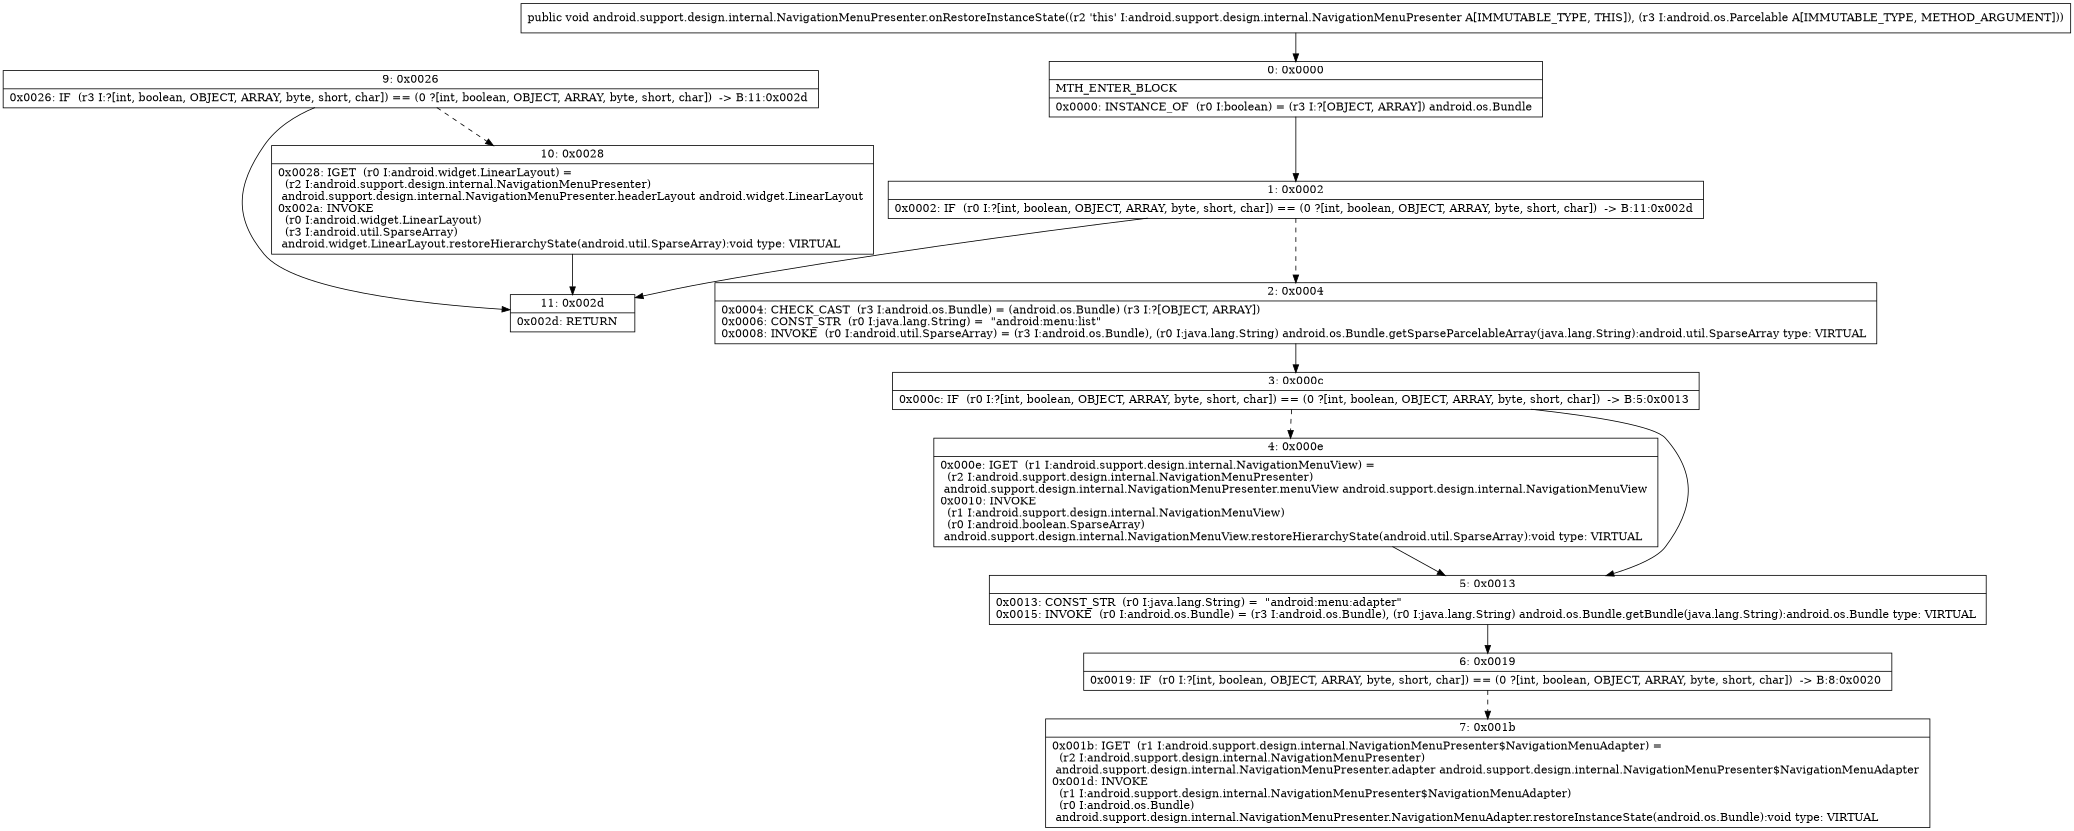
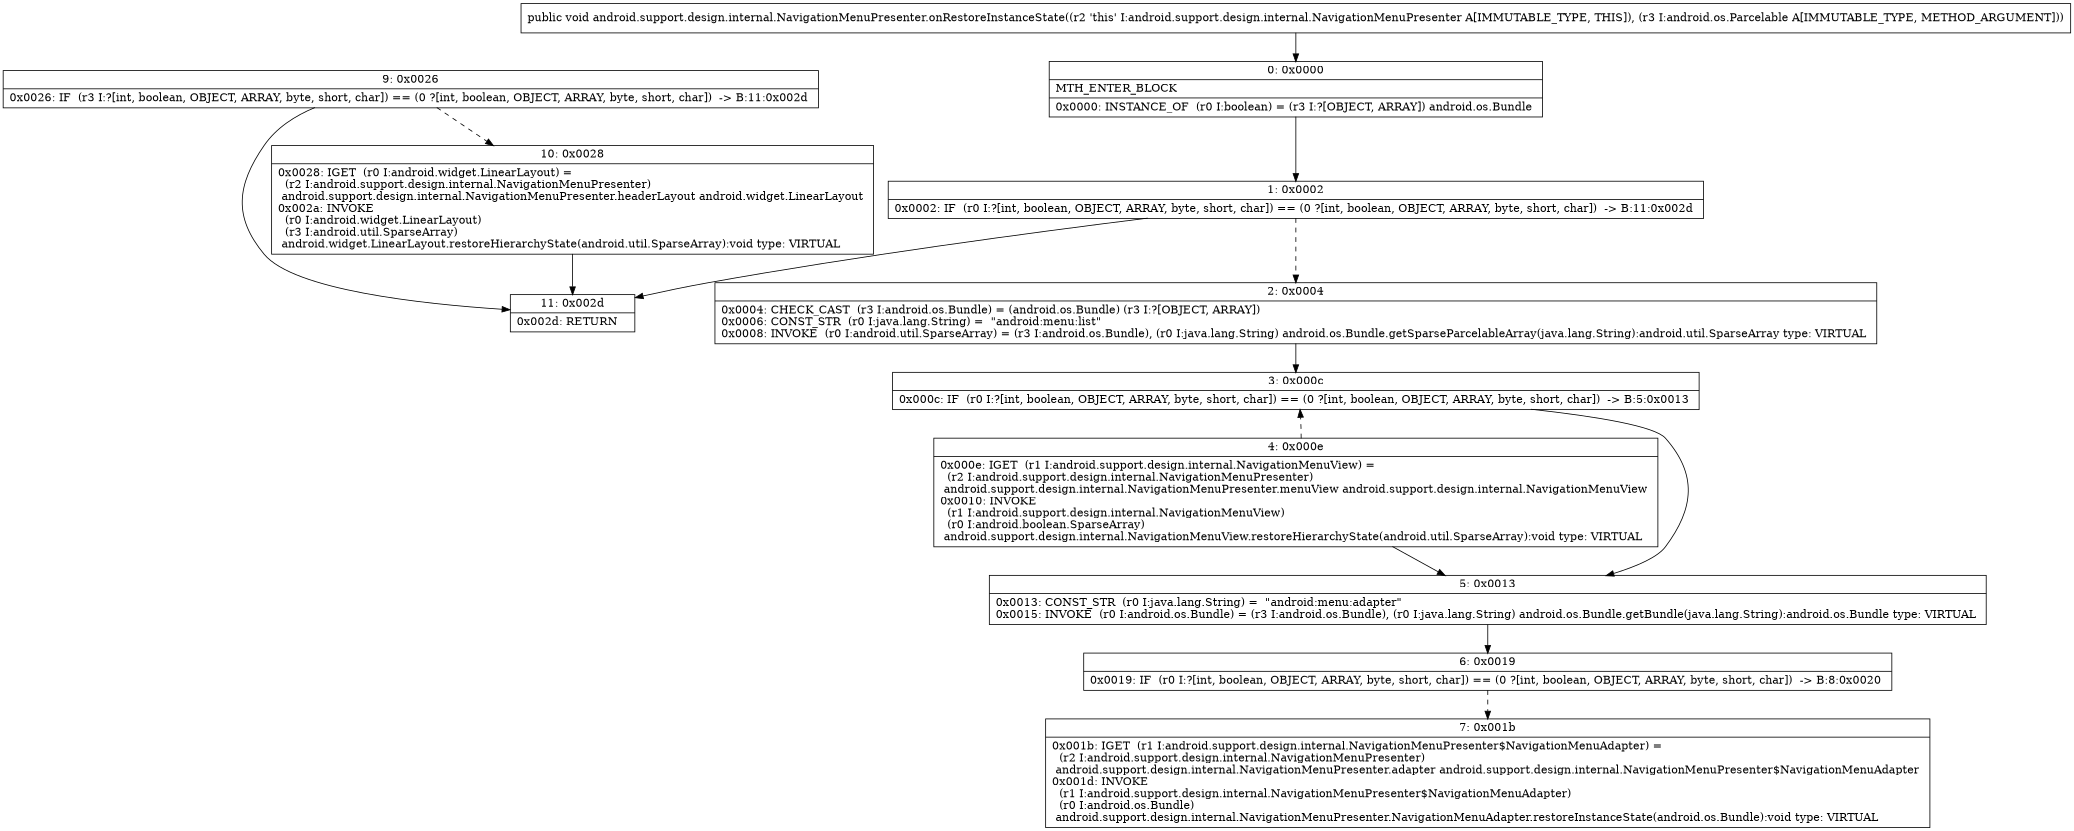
  digraph {
    fontname="DejaVu Serif"
    node [fontname="DejaVu Serif" shape=record]
    edge [fontname="DejaVu Serif"]
    n1 [label="{0\:\ 0x0000|MTH_ENTER_BLOCK\l|0x0000: INSTANCE_OF  (r0 I:boolean) = (r3 I:?[OBJECT, ARRAY]) android.os.Bundle \l}"]
    n2 [label="{1\:\ 0x0002|0x0002: IF  (r0 I:?[int, boolean, OBJECT, ARRAY, byte, short, char]) == (0 ?[int, boolean, OBJECT, ARRAY, byte, short, char])  \-\> B:11:0x002d \l}"]
    n3 [label="{2\:\ 0x0004|0x0004: CHECK_CAST  (r3 I:android.os.Bundle) = (android.os.Bundle) (r3 I:?[OBJECT, ARRAY]) \l0x0006: CONST_STR  (r0 I:java.lang.String) =  \"android:menu:list\" \l0x0008: INVOKE  (r0 I:android.util.SparseArray) = (r3 I:android.os.Bundle), (r0 I:java.lang.String) android.os.Bundle.getSparseParcelableArray(java.lang.String):android.util.SparseArray type: VIRTUAL \l}"]
    n4 [label="{11\:\ 0x002d|0x002d: RETURN   \l}"]
    n5 [label="{3\:\ 0x000c|0x000c: IF  (r0 I:?[int, boolean, OBJECT, ARRAY, byte, short, char]) == (0 ?[int, boolean, OBJECT, ARRAY, byte, short, char])  \-\> B:5:0x0013 \l}"]
    n6 [label="{4\:\ 0x000e|0x000e: IGET  (r1 I:android.support.design.internal.NavigationMenuView) = \l  (r2 I:android.support.design.internal.NavigationMenuPresenter)\l android.support.design.internal.NavigationMenuPresenter.menuView android.support.design.internal.NavigationMenuView \l0x0010: INVOKE  \l  (r1 I:android.support.design.internal.NavigationMenuView)\l  (r0 I:android.boolean.SparseArray)\l android.support.design.internal.NavigationMenuView.restoreHierarchyState(android.util.SparseArray):void type: VIRTUAL \l}"]
    n7 [label="{5\:\ 0x0013|0x0013: CONST_STR  (r0 I:java.lang.String) =  \"android:menu:adapter\" \l0x0015: INVOKE  (r0 I:android.os.Bundle) = (r3 I:android.os.Bundle), (r0 I:java.lang.String) android.os.Bundle.getBundle(java.lang.String):android.os.Bundle type: VIRTUAL \l}"]
    n8 [label="{6\:\ 0x0019|0x0019: IF  (r0 I:?[int, boolean, OBJECT, ARRAY, byte, short, char]) == (0 ?[int, boolean, OBJECT, ARRAY, byte, short, char])  \-\> B:8:0x0020 \l}"]
    n9 [label="{7\:\ 0x001b|0x001b: IGET  (r1 I:android.support.design.internal.NavigationMenuPresenter$NavigationMenuAdapter) = \l  (r2 I:android.support.design.internal.NavigationMenuPresenter)\l android.support.design.internal.NavigationMenuPresenter.adapter android.support.design.internal.NavigationMenuPresenter$NavigationMenuAdapter \l0x001d: INVOKE  \l  (r1 I:android.support.design.internal.NavigationMenuPresenter$NavigationMenuAdapter)\l  (r0 I:android.os.Bundle)\l android.support.design.internal.NavigationMenuPresenter.NavigationMenuAdapter.restoreInstanceState(android.os.Bundle):void type: VIRTUAL \l}"]
    n10 [label="{9\:\ 0x0026|0x0026: IF  (r3 I:?[int, boolean, OBJECT, ARRAY, byte, short, char]) == (0 ?[int, boolean, OBJECT, ARRAY, byte, short, char])  \-\> B:11:0x002d \l}"]
    n11 [label="{10\:\ 0x0028|0x0028: IGET  (r0 I:android.widget.LinearLayout) = \l  (r2 I:android.support.design.internal.NavigationMenuPresenter)\l android.support.design.internal.NavigationMenuPresenter.headerLayout android.widget.LinearLayout \l0x002a: INVOKE  \l  (r0 I:android.widget.LinearLayout)\l  (r3 I:android.util.SparseArray)\l android.widget.LinearLayout.restoreHierarchyState(android.util.SparseArray):void type: VIRTUAL \l}"]
    n12 [label="{public void android.support.design.internal.NavigationMenuPresenter.onRestoreInstanceState((r2 'this' I:android.support.design.internal.NavigationMenuPresenter A[IMMUTABLE_TYPE, THIS]), (r3 I:android.os.Parcelable A[IMMUTABLE_TYPE, METHOD_ARGUMENT])) }"]
    n1 -> n2
    n2 -> n3 [style=dashed]
    n2 -> n4
    n3 -> n5
-   n5 -> n6 [style=dashed]
+   n6 -> n5 [style=dashed]
    n5 -> n7
    n6 -> n7
    n7 -> n8
    n8 -> n9 [style=dashed]
    n10 -> n4
    n10 -> n11 [style=dashed]
    n11 -> n4
    n12 -> n1
  }
